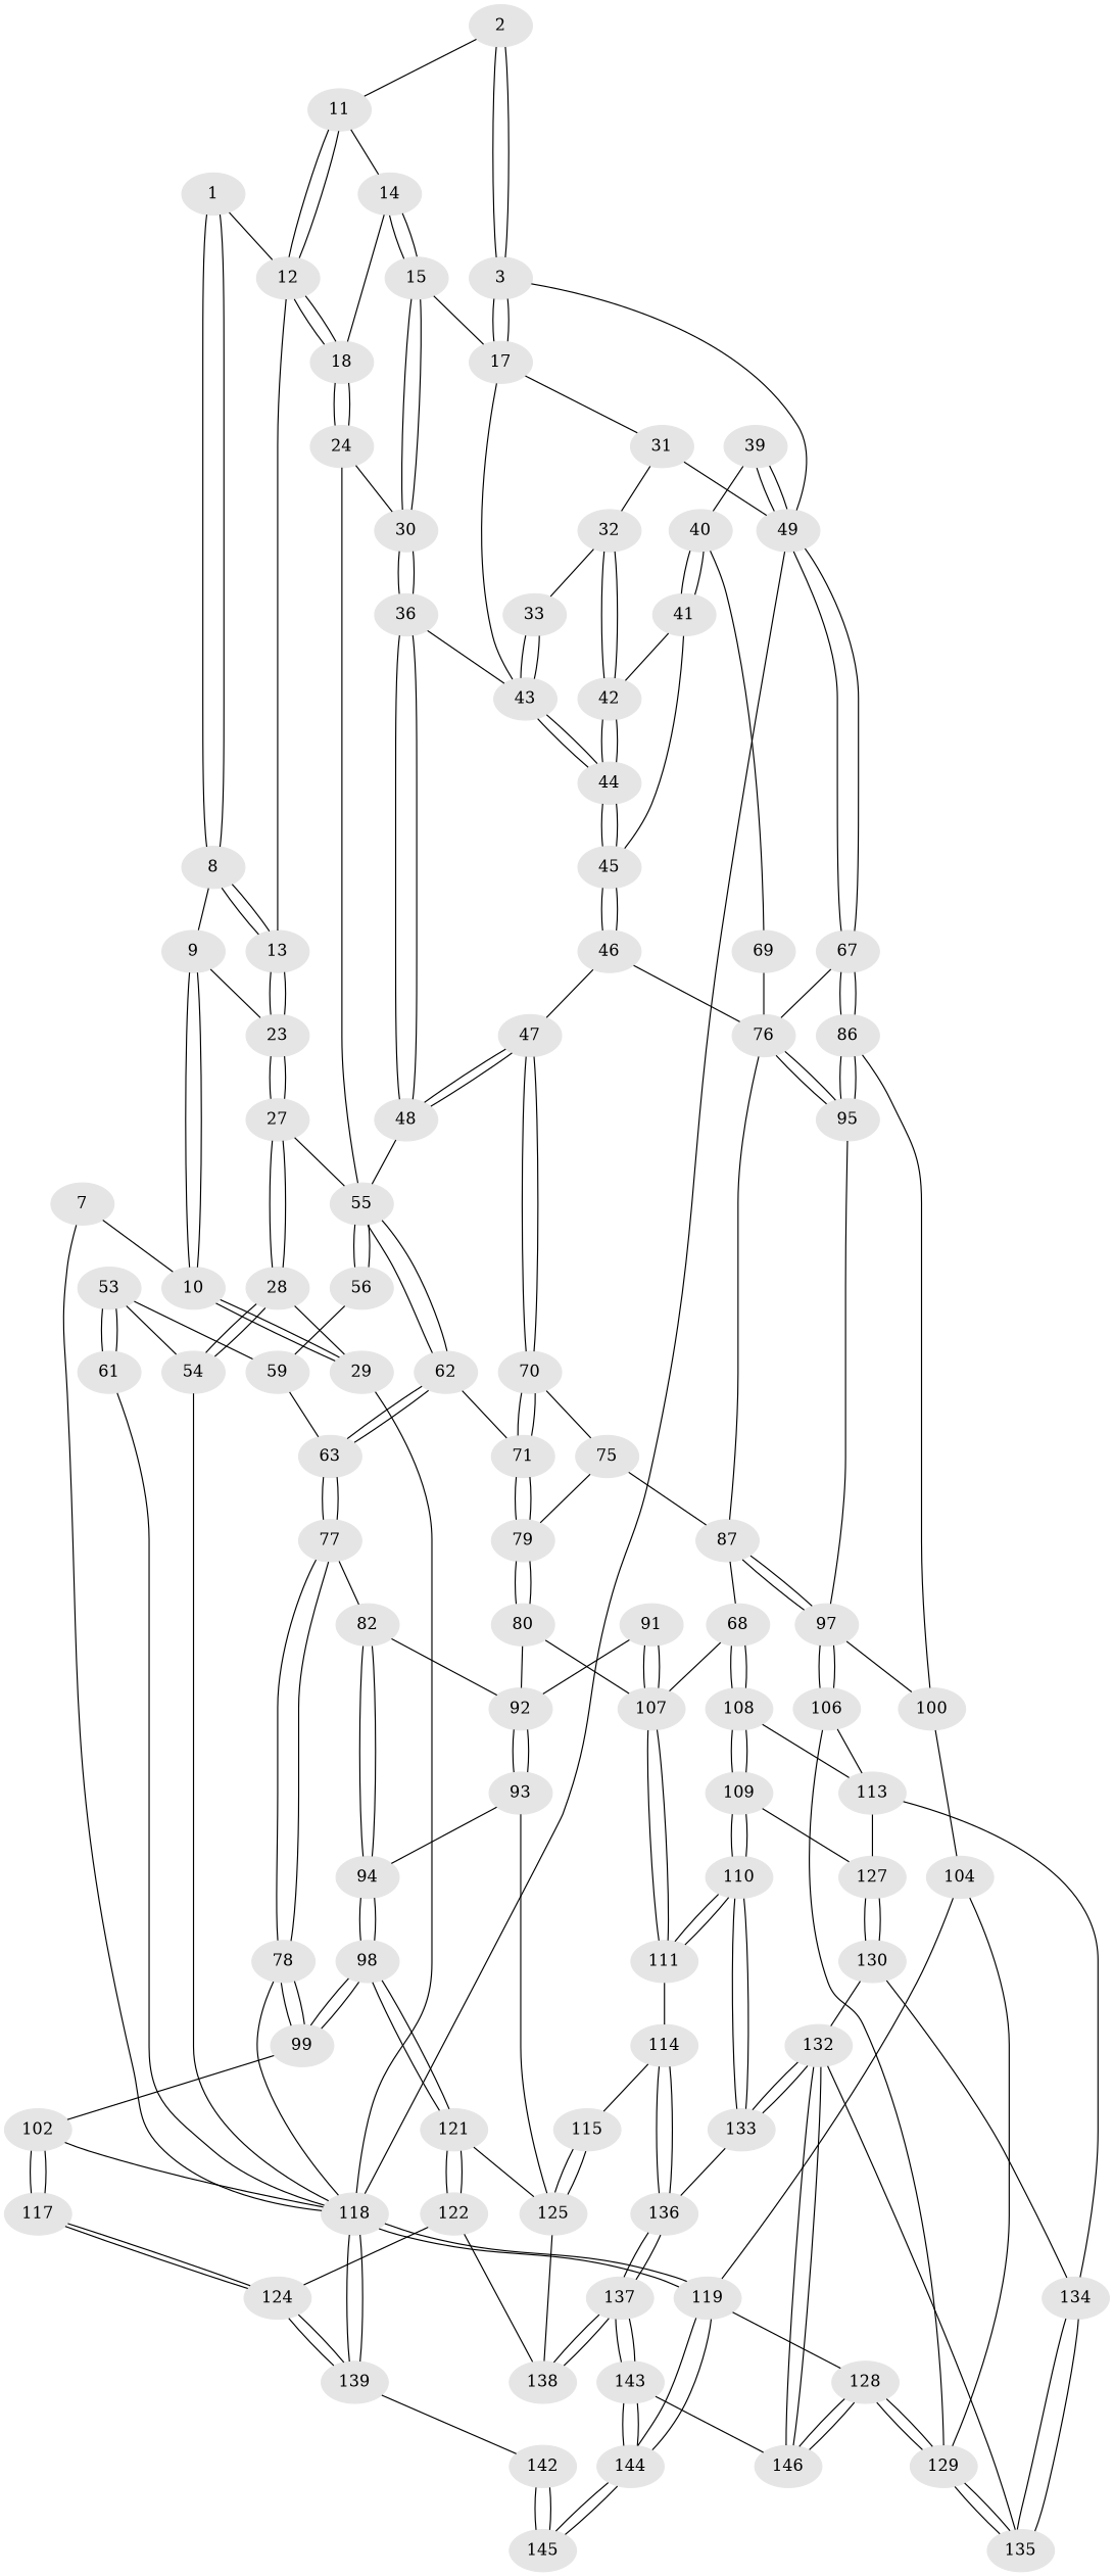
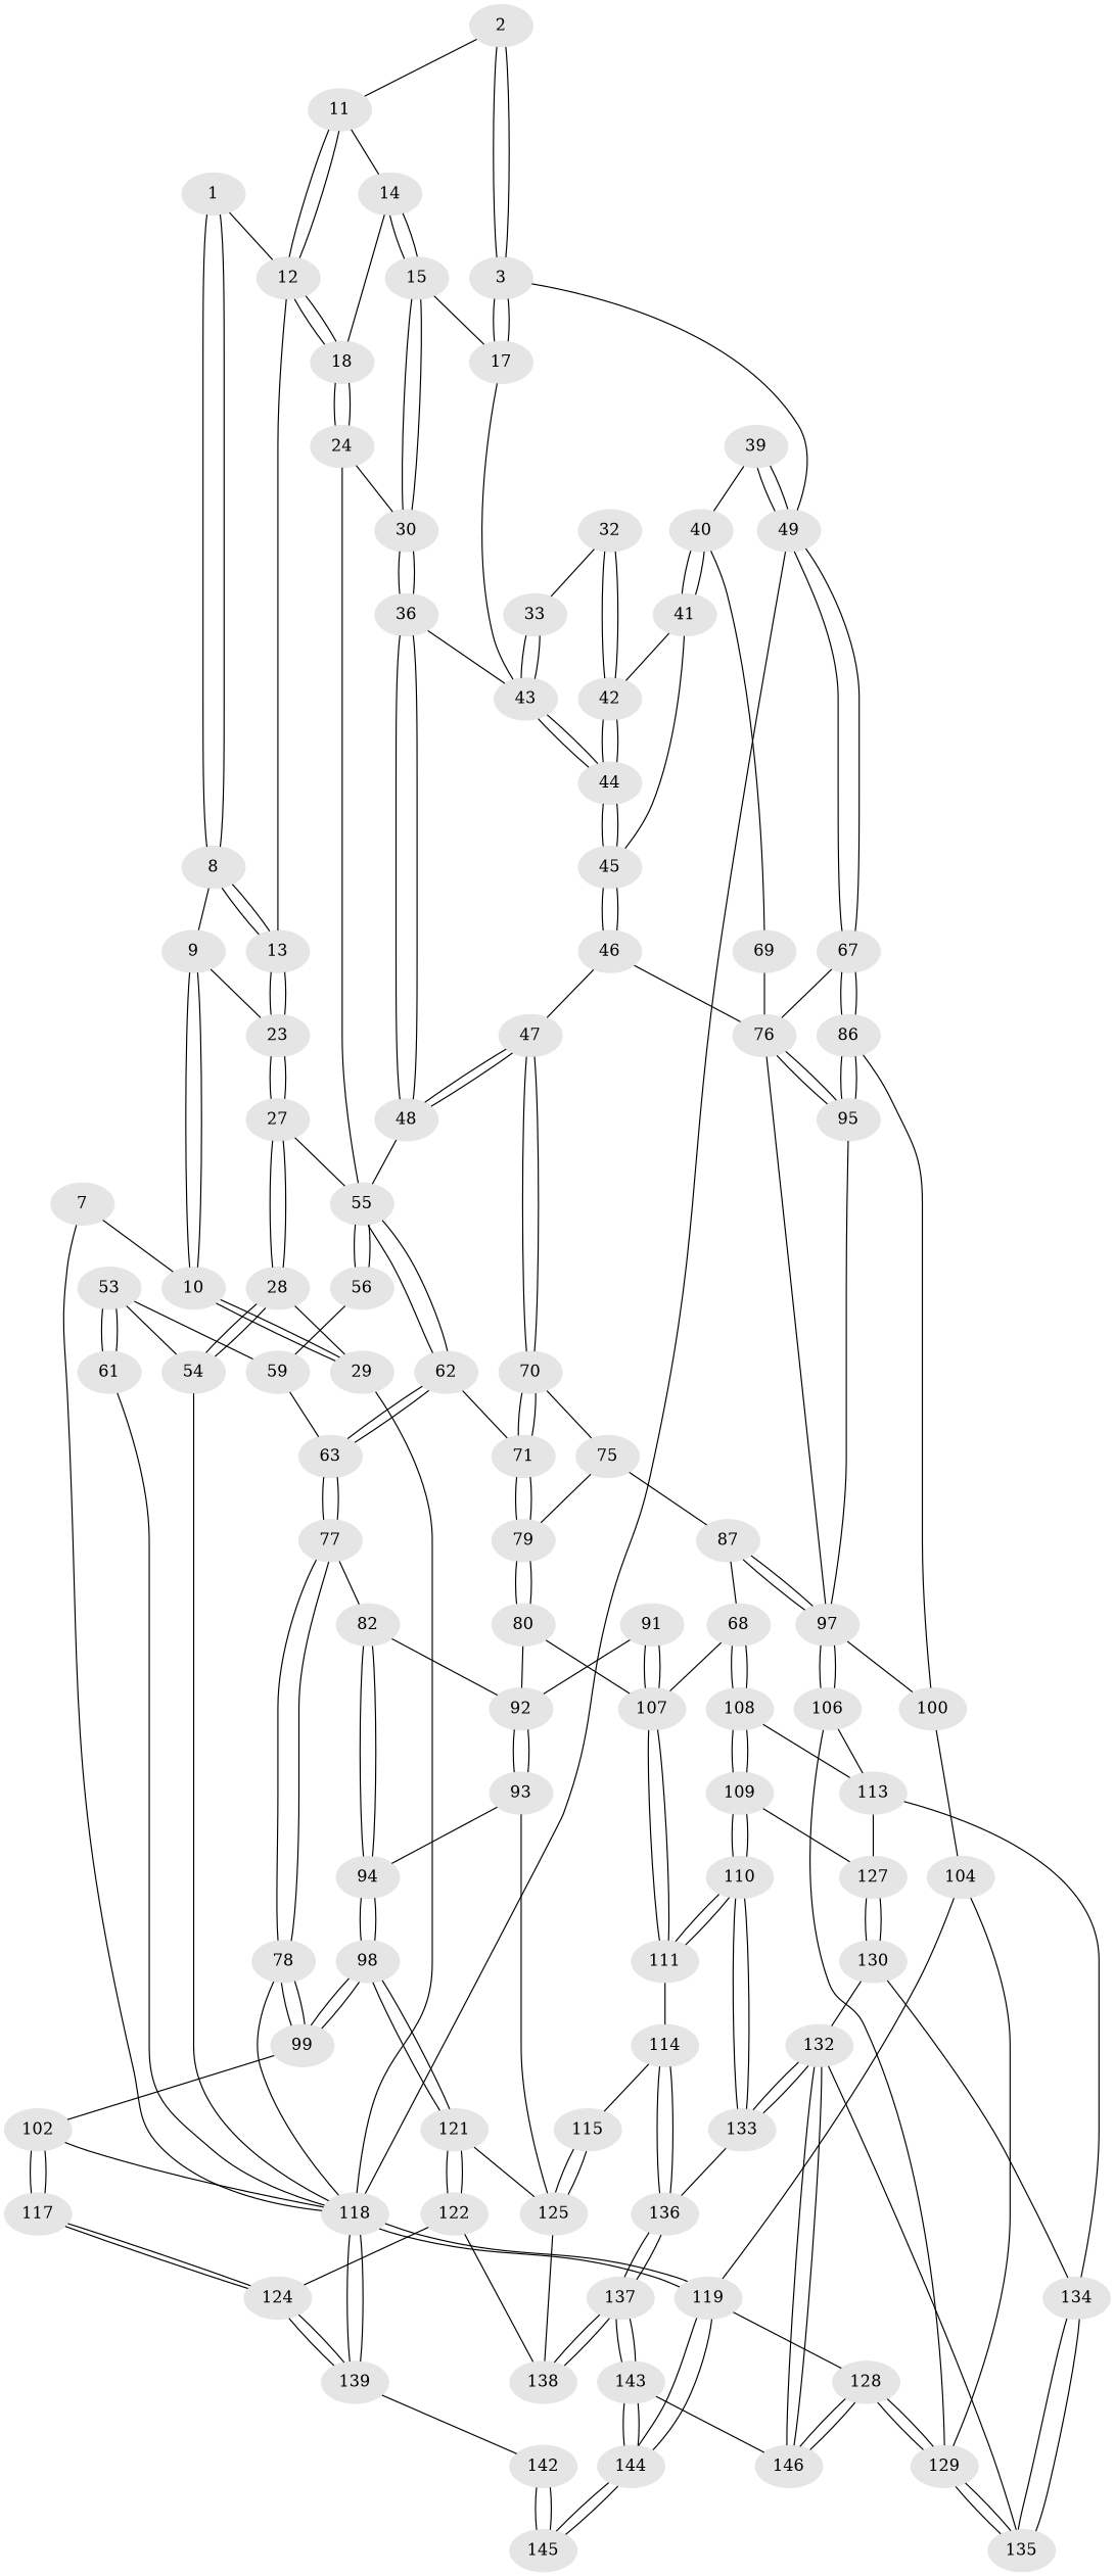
  graph {
    node [color=gray90 style=filled]
    1
    8
    12
    2
    3
    11
    9
    13
    17 [super="+16"]
    49 [super="+22+37"]
    14
-   31 [super="+20"]
    43 [super="+35"]
    118 [super="+103+66+65+38+6"]
    67
    7
    10
    29
    119 [super="+83"]
    139
    23
    27
    18
    15
    24
    30
    36
    32
    44
    55 [super="+50+26"]
    28
    56 [super="+51"]
    62
    54
    48
    33
    42
    39
    40
    41
    69 [super="+57"]
    45
    76 [super="+68+73+72"]
    46
    47
    70
    87 [super="+74"]
    95
    71
    75
    86
    53
    59 [super="+52"]
    61
    63 [super="+60"]
    77
    79
    78
    82
    100 [super="+85"]
    80
    n62 [label=68]
    97 [super="+96"]
    99
    92 [super="+81"]
    94
    102 [super="+101"]
    107 [super="+89+90"]
    93
    111
    98
    104 [super="+84"]
    108
    106
    113 [super="+112"]
    109
    91
    125 [super="+120+116"]
    138 [super="+126"]
    121
    129 [super="+105"]
    122
    117
    124 [super="+123"]
    128
    144
    135
    127
    134
    114
    110
    133
    130
    136
    115
    137
    142 [super="+141"]
    146
    145
    132 [super="+131"]
    143
    1 -- 8
    1 -- 8
    1 -- 12
    8 -- 9
    8 -- 13
    8 -- 13
    12 -- 13
    12 -- 18
    12 -- 18
    2 -- 3
    2 -- 3
    2 -- 11
    3 -- 17
    3 -- 17
    3 -- 49
    11 -- 12
    11 -- 12
    11 -- 14
    9 -- 10
    9 -- 10
    9 -- 23
    13 -- 23
    13 -- 23
-   17 -- 31
    17 -- 43
    49 -- 118 [weight=2]
    49 -- 67
    49 -- 67
    14 -- 18
    14 -- 15
    14 -- 15
-   31 -- 49 [weight=2]
-   31 -- 32
    43 -- 44
    43 -- 44
    118 -- 119 [weight=3]
    118 -- 119
    118 -- 139
    118 -- 139
    67 -- 76
    67 -- 86
    67 -- 86
    7 -- 118
    7 -- 10
    10 -- 29
    10 -- 29
    29 -- 118
    119 -- 128
    119 -- 144
    119 -- 144
    139 -- 142
    23 -- 27
    23 -- 27
    27 -- 55
    27 -- 28
    27 -- 28
    18 -- 24
    18 -- 24
    15 -- 17
    15 -- 30
    15 -- 30
    24 -- 30
    24 -- 55
    30 -- 36
    30 -- 36
    36 -- 43
    36 -- 48
    36 -- 48
    32 -- 33
    32 -- 42
    32 -- 42
    44 -- 45
    44 -- 45
    55 -- 56 [weight=2]
    55 -- 56
    55 -- 62
    55 -- 62
    28 -- 29
    28 -- 54
    28 -- 54
    56 -- 59 [weight=2]
    62 -- 71
    62 -- 63
    62 -- 63
    54 -- 118
    48 -- 55
    33 -- 43 [weight=2]
    33 -- 43
    42 -- 44
    42 -- 44
    39 -- 49 [weight=2]
    39 -- 49
    39 -- 40
    40 -- 41
    40 -- 41
    40 -- 69
    41 -- 42
    41 -- 45
    69 -- 76 [weight=3]
    45 -- 46
    45 -- 46
-   76 -- 87
+   76 -- 97
    76 -- 95
    76 -- 95
    46 -- 76
    46 -- 47
    47 -- 48
    47 -- 48
    47 -- 70
    47 -- 70
    70 -- 71
    70 -- 71
    70 -- 75
    87 -- n62
    87 -- 97
    87 -- 97
    95 -- 97
    71 -- 79
    71 -- 79
    75 -- 87
    75 -- 79
    86 -- 95
    86 -- 95
    86 -- 100
    53 -- 54
    53 -- 59
    53 -- 61
    53 -- 61
    59 -- 63
    61 -- 118
    63 -- 77
    63 -- 77
    77 -- 78
    77 -- 78
    77 -- 82
    79 -- 80
    79 -- 80
    78 -- 118
    78 -- 99
    78 -- 99
    82 -- 92
    82 -- 94
    82 -- 94
    100 -- 104 [weight=2]
    80 -- 92
    80 -- 107
    n62 -- 107
    n62 -- 108
    n62 -- 108
    97 -- 100
    97 -- 106
    97 -- 106
    99 -- 102
    92 -- 93
    92 -- 93
    94 -- 98
    94 -- 98
    102 -- 118
    102 -- 117 [weight=2]
    102 -- 117
    107 -- 111
    107 -- 111
    93 -- 94
    93 -- 125
    111 -- 114
    98 -- 99
    98 -- 99
    98 -- 121
    98 -- 121
    104 -- 119
    104 -- 129
    108 -- 113
    108 -- 109
    108 -- 109
    106 -- 113
    106 -- 129
    113 -- 127
    113 -- 134
    109 -- 127
    109 -- 110
    109 -- 110
    91 -- 92
    91 -- 107 [weight=2]
    91 -- 107
    125 -- 138
    121 -- 125
    121 -- 122
    121 -- 122
    129 -- 135
    129 -- 135
    122 -- 138
    122 -- 124
    117 -- 124
    117 -- 124
    124 -- 139
    124 -- 139
    128 -- 129
    128 -- 129
    128 -- 146
    128 -- 146
    144 -- 145
    144 -- 145
    127 -- 130
    127 -- 130
    134 -- 135
    134 -- 135
    114 -- 136
    114 -- 136
    114 -- 115
    110 -- 111
    110 -- 111
    110 -- 133
    110 -- 133
    133 -- 136
    130 -- 134
    130 -- 132
    136 -- 137
    136 -- 137
    115 -- 125 [weight=2]
    115 -- 125
    137 -- 138
    137 -- 138
    137 -- 143
    137 -- 143
    142 -- 145 [weight=2]
    142 -- 145
    132 -- 135
    132 -- 133
    132 -- 133
    132 -- 146
    132 -- 146
    143 -- 144
    143 -- 144
    143 -- 146
  }
